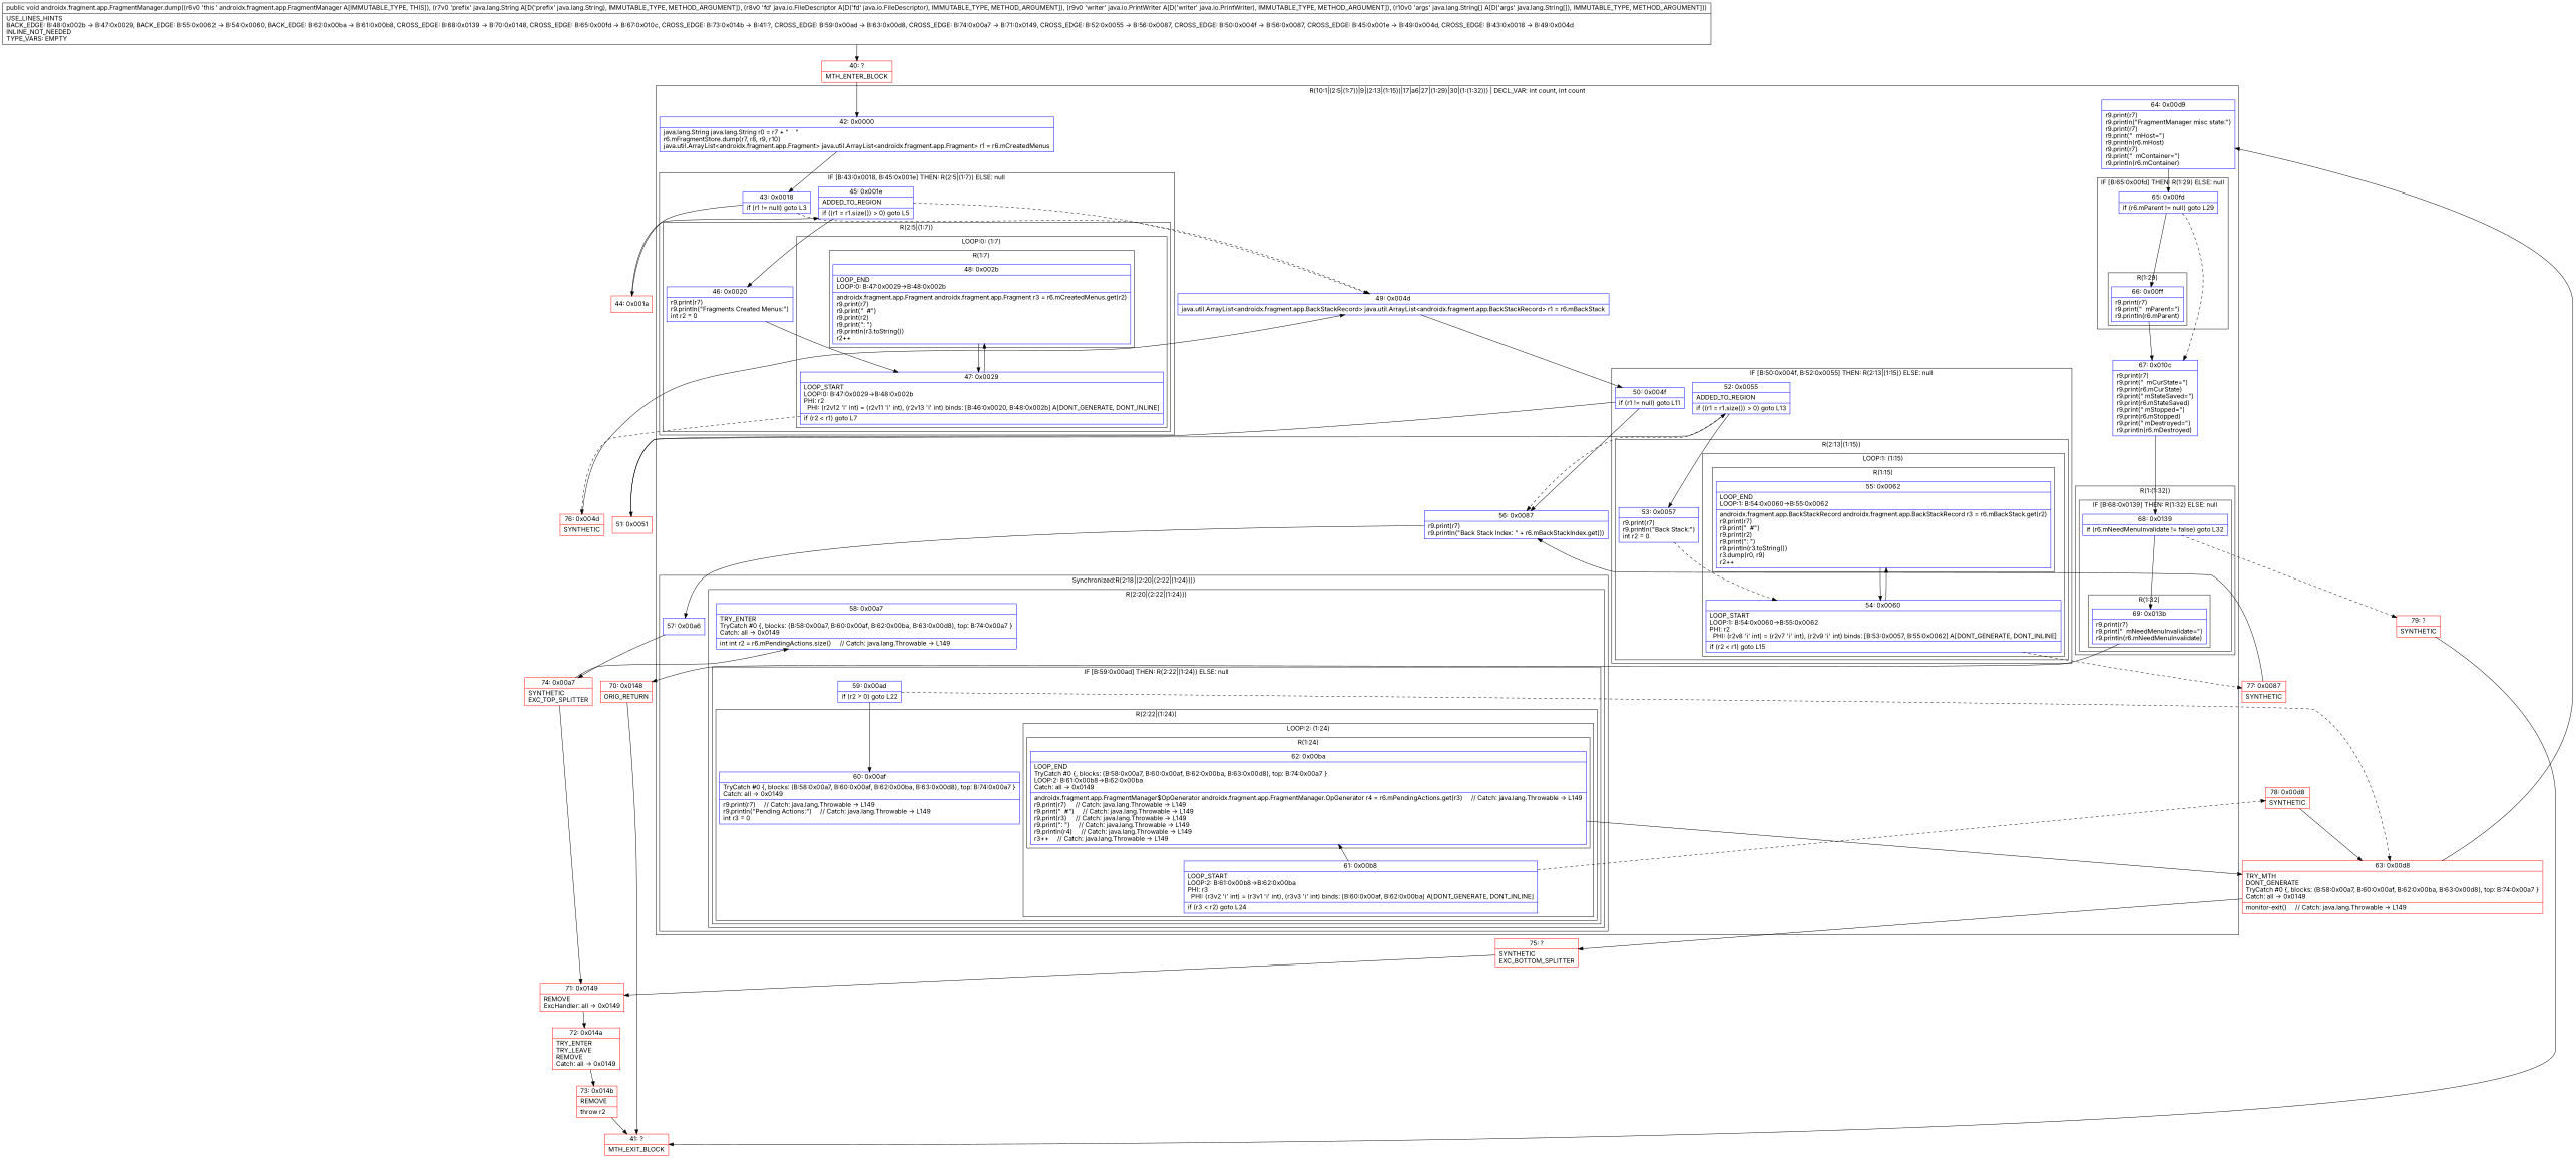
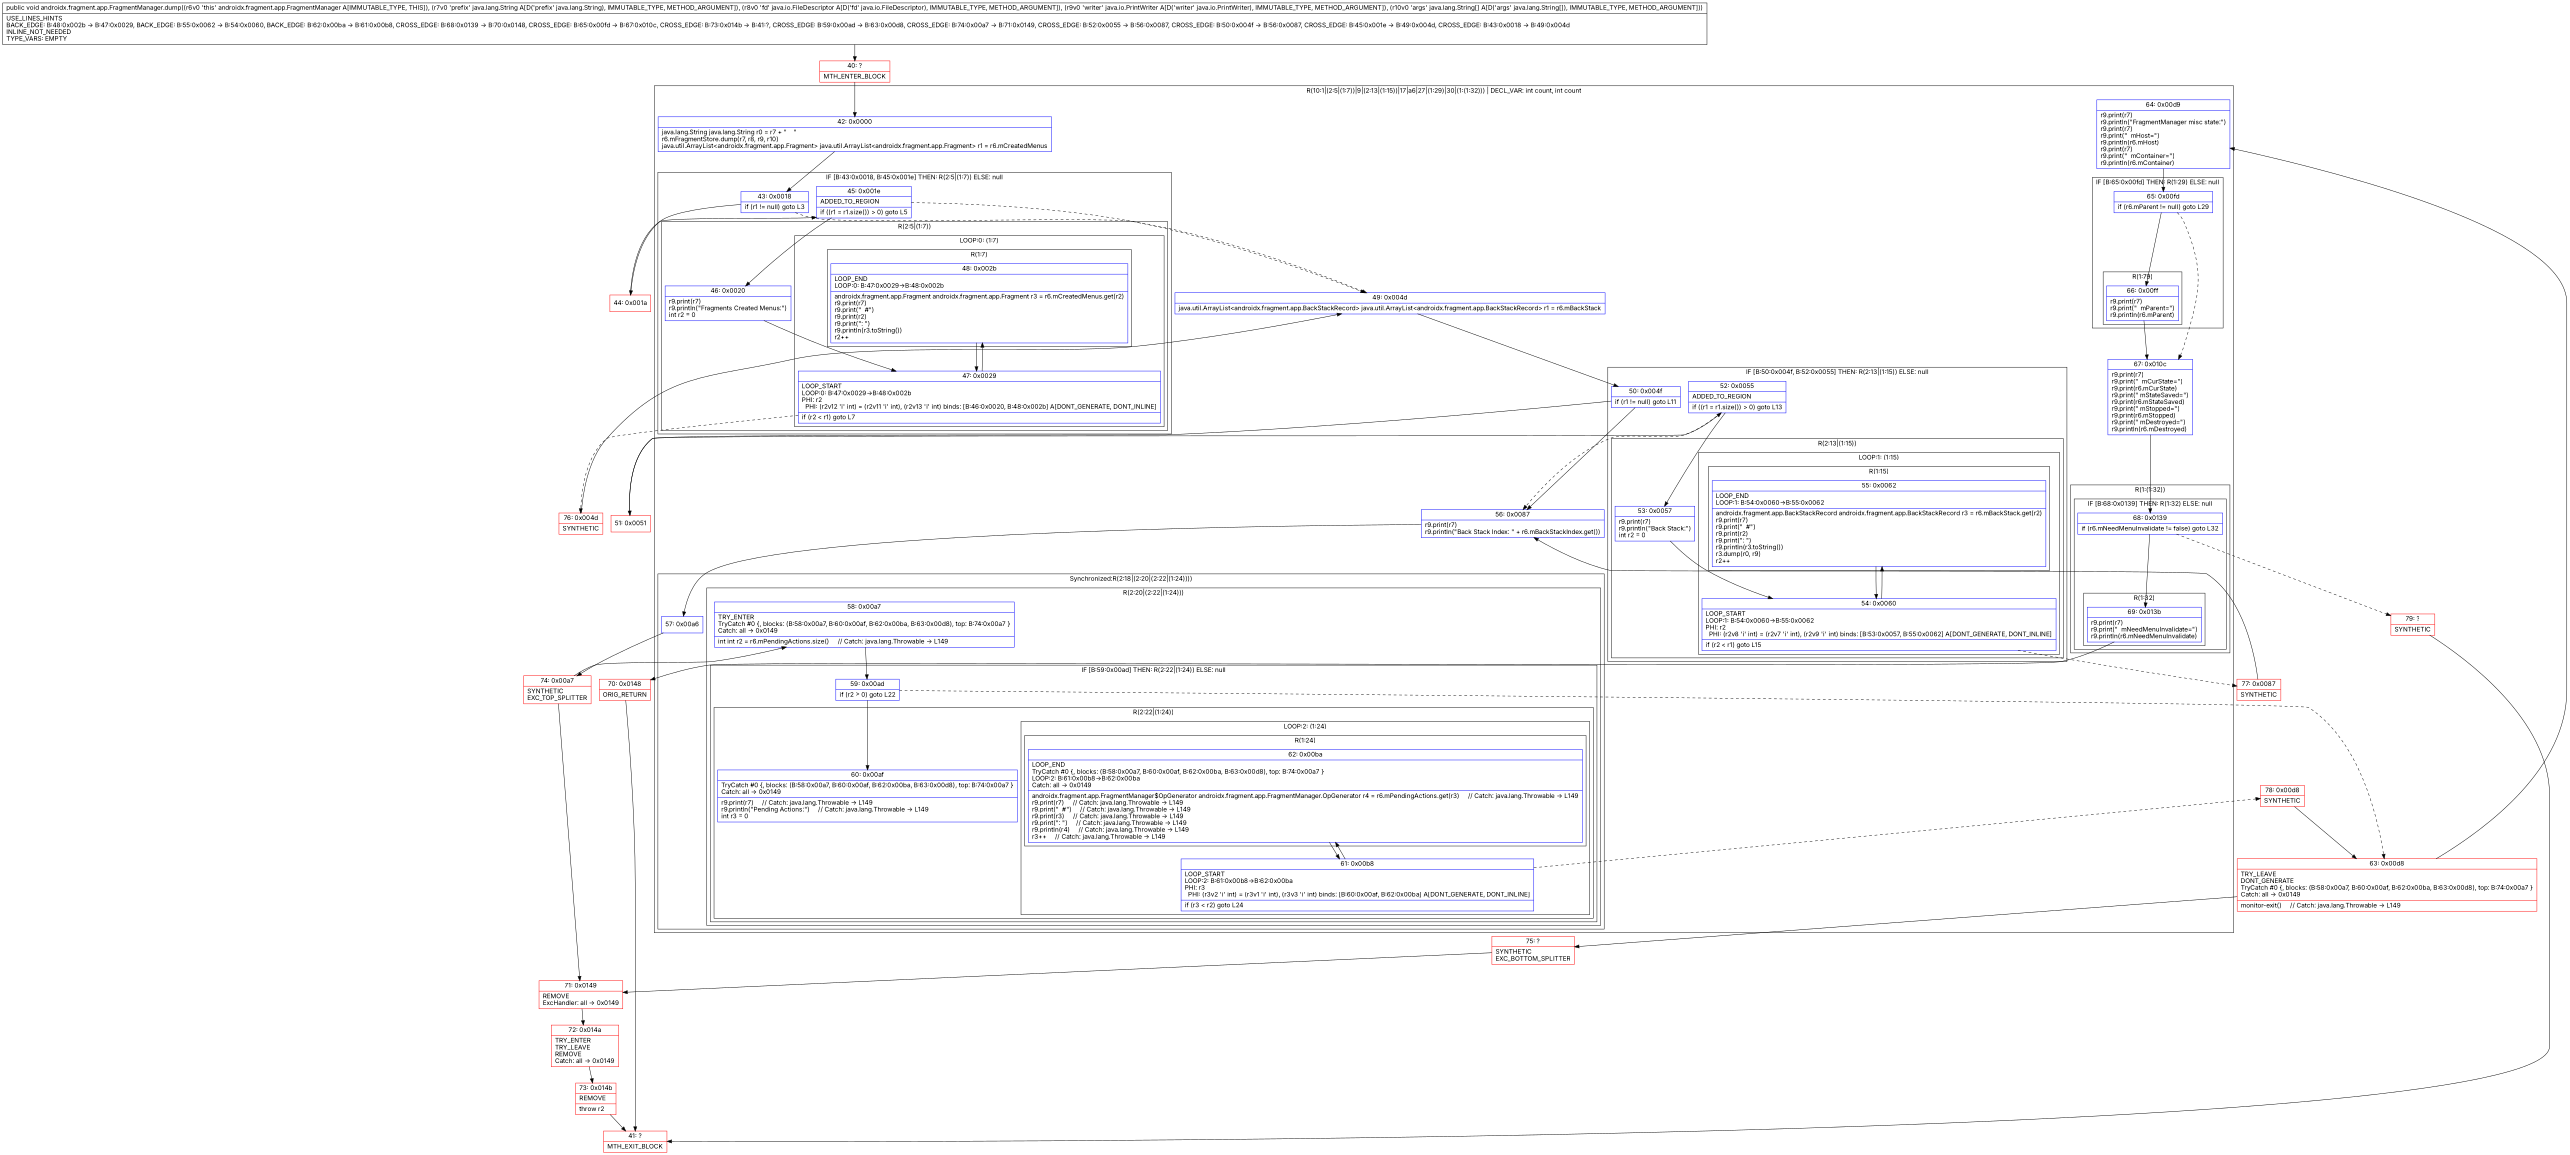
  digraph {
    fontname=Inter
    node [color=blue fontname=Inter shape=record]
    edge [fontname=Inter]
    n1 [label="{48\:\ 0x002b|LOOP_END\lLOOP:0: B:47:0x0029\-\>B:48:0x002b\l|androidx.fragment.app.Fragment androidx.fragment.app.Fragment r3 = r6.mCreatedMenus.get(r2)\lr9.print(r7)\lr9.print(\"  #\")\lr9.print(r2)\lr9.print(\": \")\lr9.println(r3.toString())\lr2++\l}"]
    n2 [label="{47\:\ 0x0029|LOOP_START\lLOOP:0: B:47:0x0029\-\>B:48:0x002b\lPHI: r2 \l  PHI: (r2v12 'i' int) = (r2v11 'i' int), (r2v13 'i' int) binds: [B:46:0x0020, B:48:0x002b] A[DONT_GENERATE, DONT_INLINE]\l|if (r2 \< r1) goto L7\l}"]
    n3 [label="{46\:\ 0x0020|r9.print(r7)\lr9.println(\"Fragments Created Menus:\")\lint r2 = 0\l}"]
    n4 [label="{43\:\ 0x0018|if (r1 != null) goto L3\l}"]
    n5 [label="{45\:\ 0x001e|ADDED_TO_REGION\l|if ((r1 = r1.size()) \> 0) goto L5\l}"]
    n6 [label="{55\:\ 0x0062|LOOP_END\lLOOP:1: B:54:0x0060\-\>B:55:0x0062\l|androidx.fragment.app.BackStackRecord androidx.fragment.app.BackStackRecord r3 = r6.mBackStack.get(r2)\lr9.print(r7)\lr9.print(\"  #\")\lr9.print(r2)\lr9.print(\": \")\lr9.println(r3.toString())\lr3.dump(r0, r9)\lr2++\l}"]
    n7 [label="{54\:\ 0x0060|LOOP_START\lLOOP:1: B:54:0x0060\-\>B:55:0x0062\lPHI: r2 \l  PHI: (r2v8 'i' int) = (r2v7 'i' int), (r2v9 'i' int) binds: [B:53:0x0057, B:55:0x0062] A[DONT_GENERATE, DONT_INLINE]\l|if (r2 \< r1) goto L15\l}"]
    n8 [label="{53\:\ 0x0057|r9.print(r7)\lr9.println(\"Back Stack:\")\lint r2 = 0\l}"]
    n9 [label="{50\:\ 0x004f|if (r1 != null) goto L11\l}"]
    n10 [label="{52\:\ 0x0055|ADDED_TO_REGION\l|if ((r1 = r1.size()) \> 0) goto L13\l}"]
    n11 [label="{62\:\ 0x00ba|LOOP_END\lTryCatch #0 \{, blocks: (B:58:0x00a7, B:60:0x00af, B:62:0x00ba, B:63:0x00d8), top: B:74:0x00a7 \}\lLOOP:2: B:61:0x00b8\-\>B:62:0x00ba\lCatch: all \-\> 0x0149\l|androidx.fragment.app.FragmentManager$OpGenerator androidx.fragment.app.FragmentManager.OpGenerator r4 = r6.mPendingActions.get(r3)     \/\/ Catch: java.lang.Throwable \-\> L149\lr9.print(r7)     \/\/ Catch: java.lang.Throwable \-\> L149\lr9.print(\"  #\")     \/\/ Catch: java.lang.Throwable \-\> L149\lr9.print(r3)     \/\/ Catch: java.lang.Throwable \-\> L149\lr9.print(\": \")     \/\/ Catch: java.lang.Throwable \-\> L149\lr9.println(r4)     \/\/ Catch: java.lang.Throwable \-\> L149\lr3++     \/\/ Catch: java.lang.Throwable \-\> L149\l}"]
    n12 [label="{61\:\ 0x00b8|LOOP_START\lLOOP:2: B:61:0x00b8\-\>B:62:0x00ba\lPHI: r3 \l  PHI: (r3v2 'i' int) = (r3v1 'i' int), (r3v3 'i' int) binds: [B:60:0x00af, B:62:0x00ba] A[DONT_GENERATE, DONT_INLINE]\l|if (r3 \< r2) goto L24\l}"]
    n13 [label="{60\:\ 0x00af|TryCatch #0 \{, blocks: (B:58:0x00a7, B:60:0x00af, B:62:0x00ba, B:63:0x00d8), top: B:74:0x00a7 \}\lCatch: all \-\> 0x0149\l|r9.print(r7)     \/\/ Catch: java.lang.Throwable \-\> L149\lr9.println(\"Pending Actions:\")     \/\/ Catch: java.lang.Throwable \-\> L149\lint r3 = 0\l}"]
    n14 [label="{59\:\ 0x00ad|if (r2 \> 0) goto L22\l}"]
    n15 [label="{58\:\ 0x00a7|TRY_ENTER\lTryCatch #0 \{, blocks: (B:58:0x00a7, B:60:0x00af, B:62:0x00ba, B:63:0x00d8), top: B:74:0x00a7 \}\lCatch: all \-\> 0x0149\l|int int r2 = r6.mPendingActions.size()     \/\/ Catch: java.lang.Throwable \-\> L149\l}"]
    n16 [label="{57\:\ 0x00a6}"]
    n17 [label="{66\:\ 0x00ff|r9.print(r7)\lr9.print(\"  mParent=\")\lr9.println(r6.mParent)\l}"]
    n18 [label="{65\:\ 0x00fd|if (r6.mParent != null) goto L29\l}"]
    n19 [label="{69\:\ 0x013b|r9.print(r7)\lr9.print(\"  mNeedMenuInvalidate=\")\lr9.println(r6.mNeedMenuInvalidate)\l}"]
    n20 [label="{68\:\ 0x0139|if (r6.mNeedMenuInvalidate != false) goto L32\l}"]
    n21 [label="{42\:\ 0x0000|java.lang.String java.lang.String r0 = r7 + \"    \"\lr6.mFragmentStore.dump(r7, r8, r9, r10)\ljava.util.ArrayList\<androidx.fragment.app.Fragment\> java.util.ArrayList\<androidx.fragment.app.Fragment\> r1 = r6.mCreatedMenus\l}"]
    n22 [label="{49\:\ 0x004d|java.util.ArrayList\<androidx.fragment.app.BackStackRecord\> java.util.ArrayList\<androidx.fragment.app.BackStackRecord\> r1 = r6.mBackStack\l}"]
    n23 [label="{56\:\ 0x0087|r9.print(r7)\lr9.println(\"Back Stack Index: \" + r6.mBackStackIndex.get())\l}"]
    n24 [label="{64\:\ 0x00d9|r9.print(r7)\lr9.println(\"FragmentManager misc state:\")\lr9.print(r7)\lr9.print(\"  mHost=\")\lr9.println(r6.mHost)\lr9.print(r7)\lr9.print(\"  mContainer=\")\lr9.println(r6.mContainer)\l}"]
    n25 [label="{67\:\ 0x010c|r9.print(r7)\lr9.print(\"  mCurState=\")\lr9.print(r6.mCurState)\lr9.print(\" mStateSaved=\")\lr9.print(r6.mStateSaved)\lr9.print(\" mStopped=\")\lr9.print(r6.mStopped)\lr9.print(\" mDestroyed=\")\lr9.println(r6.mDestroyed)\l}"]
    n26 [color=red label="{76\:\ 0x004d|SYNTHETIC\l}"]
    n27 [color=red label="{44\:\ 0x001a}"]
    n28 [color=red label="{77\:\ 0x0087|SYNTHETIC\l}"]
    n29 [color=red label="{51\:\ 0x0051}"]
    n30 [color=red label="{78\:\ 0x00d8|SYNTHETIC\l}"]
-   n31 [color=red label="{63\:\ 0x00d8|TRY_MTH\lDONT_GENERATE\lTryCatch #0 \{, blocks: (B:58:0x00a7, B:60:0x00af, B:62:0x00ba, B:63:0x00d8), top: B:74:0x00a7 \}\lCatch: all \-\> 0x0149\l|monitor\-exit()     \/\/ Catch: java.lang.Throwable \-\> L149\l}"]
+   n31 [color=red label="{63\:\ 0x00d8|TRY_LEAVE\lDONT_GENERATE\lTryCatch #0 \{, blocks: (B:58:0x00a7, B:60:0x00af, B:62:0x00ba, B:63:0x00d8), top: B:74:0x00a7 \}\lCatch: all \-\> 0x0149\l|monitor\-exit()     \/\/ Catch: java.lang.Throwable \-\> L149\l}"]
    n32 [color=red label="{74\:\ 0x00a7|SYNTHETIC\lEXC_TOP_SPLITTER\l}"]
    n33 [color=red label="{70\:\ 0x0148|ORIG_RETURN\l}"]
    n34 [color=red label="{79\:\ ?|SYNTHETIC\l}"]
    n35 [color=red label="{71\:\ 0x0149|REMOVE\lExcHandler: all \-\> 0x0149\l}"]
    n36 [color=red label="{75\:\ ?|SYNTHETIC\lEXC_BOTTOM_SPLITTER\l}"]
    n37 [color=red label="{41\:\ ?|MTH_EXIT_BLOCK\l}"]
    n38 [color=red label="{40\:\ ?|MTH_ENTER_BLOCK\l}"]
    n39 [color=red label="{72\:\ 0x014a|TRY_ENTER\lTRY_LEAVE\lREMOVE\lCatch: all \-\> 0x0149\l}"]
    n40 [color=red label="{73\:\ 0x014b|REMOVE\l|throw r2\l}"]
    n41 [label="{public void androidx.fragment.app.FragmentManager.dump((r6v0 'this' androidx.fragment.app.FragmentManager A[IMMUTABLE_TYPE, THIS]), (r7v0 'prefix' java.lang.String A[D('prefix' java.lang.String), IMMUTABLE_TYPE, METHOD_ARGUMENT]), (r8v0 'fd' java.io.FileDescriptor A[D('fd' java.io.FileDescriptor), IMMUTABLE_TYPE, METHOD_ARGUMENT]), (r9v0 'writer' java.io.PrintWriter A[D('writer' java.io.PrintWriter), IMMUTABLE_TYPE, METHOD_ARGUMENT]), (r10v0 'args' java.lang.String[] A[D('args' java.lang.String[]), IMMUTABLE_TYPE, METHOD_ARGUMENT]))  | USE_LINES_HINTS\lBACK_EDGE: B:48:0x002b \-\> B:47:0x0029, BACK_EDGE: B:55:0x0062 \-\> B:54:0x0060, BACK_EDGE: B:62:0x00ba \-\> B:61:0x00b8, CROSS_EDGE: B:68:0x0139 \-\> B:70:0x0148, CROSS_EDGE: B:65:0x00fd \-\> B:67:0x010c, CROSS_EDGE: B:73:0x014b \-\> B:41:?, CROSS_EDGE: B:59:0x00ad \-\> B:63:0x00d8, CROSS_EDGE: B:74:0x00a7 \-\> B:71:0x0149, CROSS_EDGE: B:52:0x0055 \-\> B:56:0x0087, CROSS_EDGE: B:50:0x004f \-\> B:56:0x0087, CROSS_EDGE: B:45:0x001e \-\> B:49:0x004d, CROSS_EDGE: B:43:0x0018 \-\> B:49:0x004d\lINLINE_NOT_NEEDED\lTYPE_VARS: EMPTY\l}" color=""]
    subgraph cluster_1 {
      label="R(10:1|(2:5|(1:7))|9|(2:13|(1:15))|17|a6|27|(1:29)|30|(1:(1:32))) | DECL_VAR: int count, int count\l"
      n21
      n22
      n23
      n24
      n25
      subgraph cluster_2 {
        label="IF [B:43:0x0018, B:45:0x001e] THEN: R(2:5|(1:7)) ELSE: null"
        n4
        n5
        subgraph cluster_3 {
          label="R(2:5|(1:7))"
          n3
          subgraph cluster_4 {
            label="LOOP:0: (1:7)"
            n2
            subgraph cluster_5 {
              label="R(1:7)"
              n1
            }
          }
        }
      }
      subgraph cluster_6 {
        label="IF [B:50:0x004f, B:52:0x0055] THEN: R(2:13|(1:15)) ELSE: null"
        n9
        n10
        subgraph cluster_7 {
          label="R(2:13|(1:15))"
          n8
          subgraph cluster_8 {
            label="LOOP:1: (1:15)"
            n7
            subgraph cluster_9 {
              label="R(1:15)"
              n6
            }
          }
        }
      }
      subgraph cluster_10 {
        label="Synchronized:R(2:18|(2:20|(2:22|(1:24))))"
        n16
        subgraph cluster_11 {
          label="R(2:20|(2:22|(1:24)))"
          n15
          subgraph cluster_12 {
            label="IF [B:59:0x00ad] THEN: R(2:22|(1:24)) ELSE: null"
            n14
            subgraph cluster_13 {
              label="R(2:22|(1:24))"
              n13
              subgraph cluster_14 {
                label="LOOP:2: (1:24)"
                n12
                subgraph cluster_15 {
                  label="R(1:24)"
                  n11
                }
              }
            }
          }
        }
      }
      subgraph cluster_16 {
        label="IF [B:65:0x00fd] THEN: R(1:29) ELSE: null"
        n18
        subgraph cluster_17 {
-         label="R(1:29)"
+         label="R(1:79)"
          n17
        }
      }
      subgraph cluster_18 {
        label="R(1:(1:32))"
        subgraph cluster_19 {
          label="IF [B:68:0x0139] THEN: R(1:32) ELSE: null"
          n20
          subgraph cluster_20 {
            label="R(1:32)"
            n19
          }
        }
      }
    }
    n1 -> n2
    n2 -> n1
    n2 -> n26 [style=dashed]
    n3 -> n2
    n4 -> n22 [style=dashed]
    n4 -> n27
    n5 -> n3
    n5 -> n22 [style=dashed]
    n6 -> n7
    n7 -> n6
    n7 -> n28 [style=dashed]
-   n8 -> n7 [style=dashed]
+   n8 -> n7
    n9 -> n23 [style=solid]
    n9 -> n29
    n10 -> n8
    n10 -> n23 [style=dashed]
-   n11 -> n31
+   n11 -> n12
    n12 -> n11
    n12 -> n30 [style=dashed]
    n14 -> n13
    n14 -> n31 [style=dashed]
+   n15 -> n14
    n16 -> n32
    n17 -> n25
    n18 -> n17
    n18 -> n25 [style=dashed]
    n19 -> n33
    n20 -> n19
    n20 -> n34 [style=dashed]
    n21 -> n4
    n22 -> n9
    n23 -> n16
    n24 -> n18
    n25 -> n20
    n26 -> n22
    n27 -> n5
    n28 -> n23
    n29 -> n10
    n30 -> n31
    n31 -> n24
    n31 -> n36
    n32 -> n15
    n32 -> n35
    n33 -> n37
    n34 -> n37
    n35 -> n39
    n36 -> n35
    n38 -> n21
    n39 -> n40
    n40 -> n37
    n41 -> n38
  }
